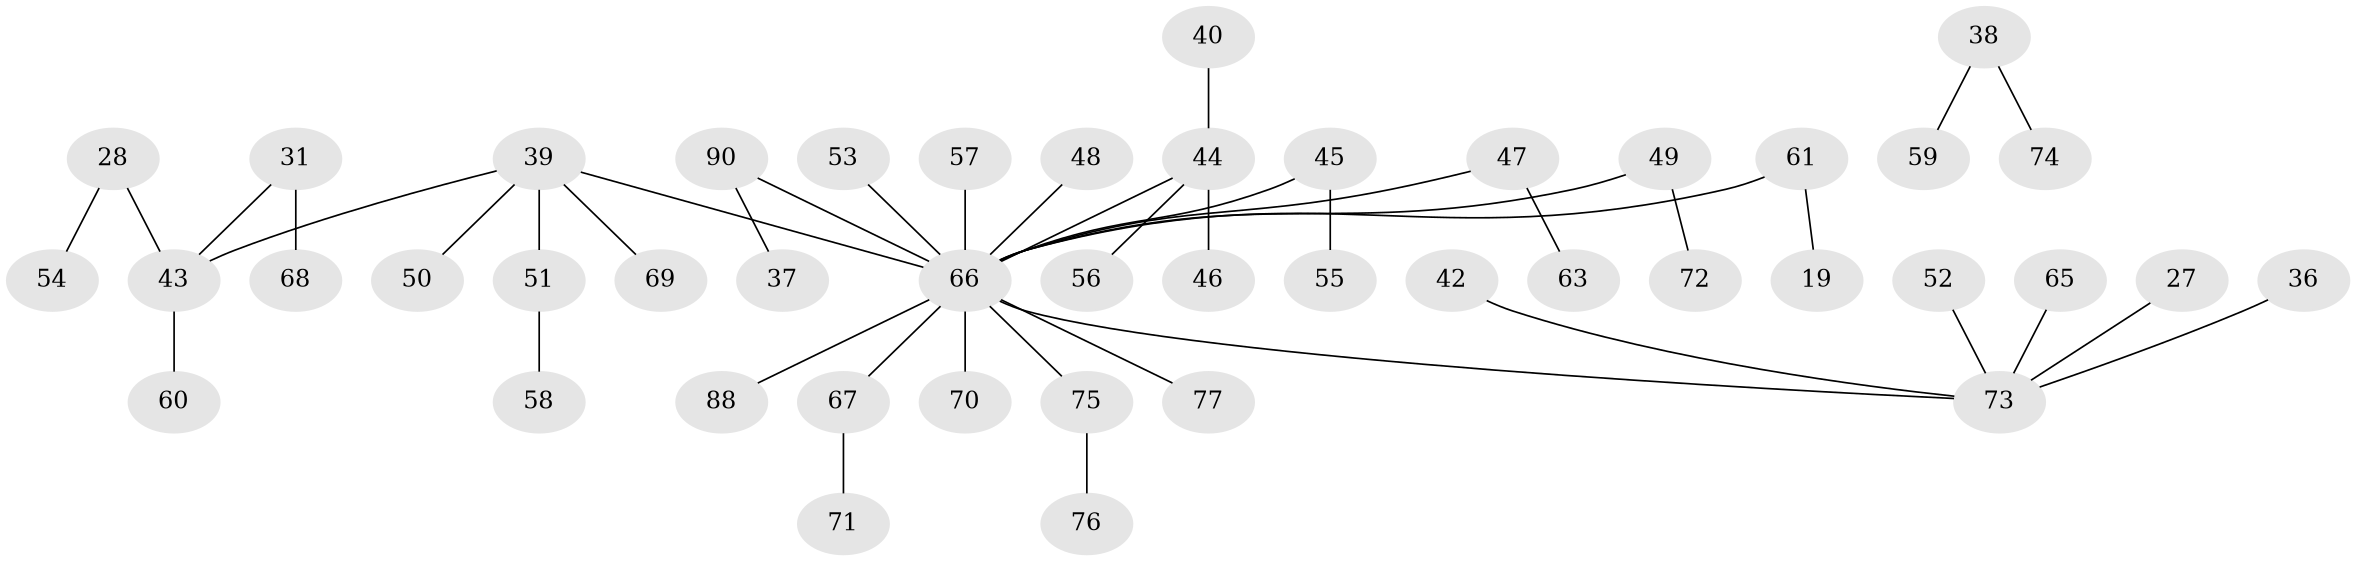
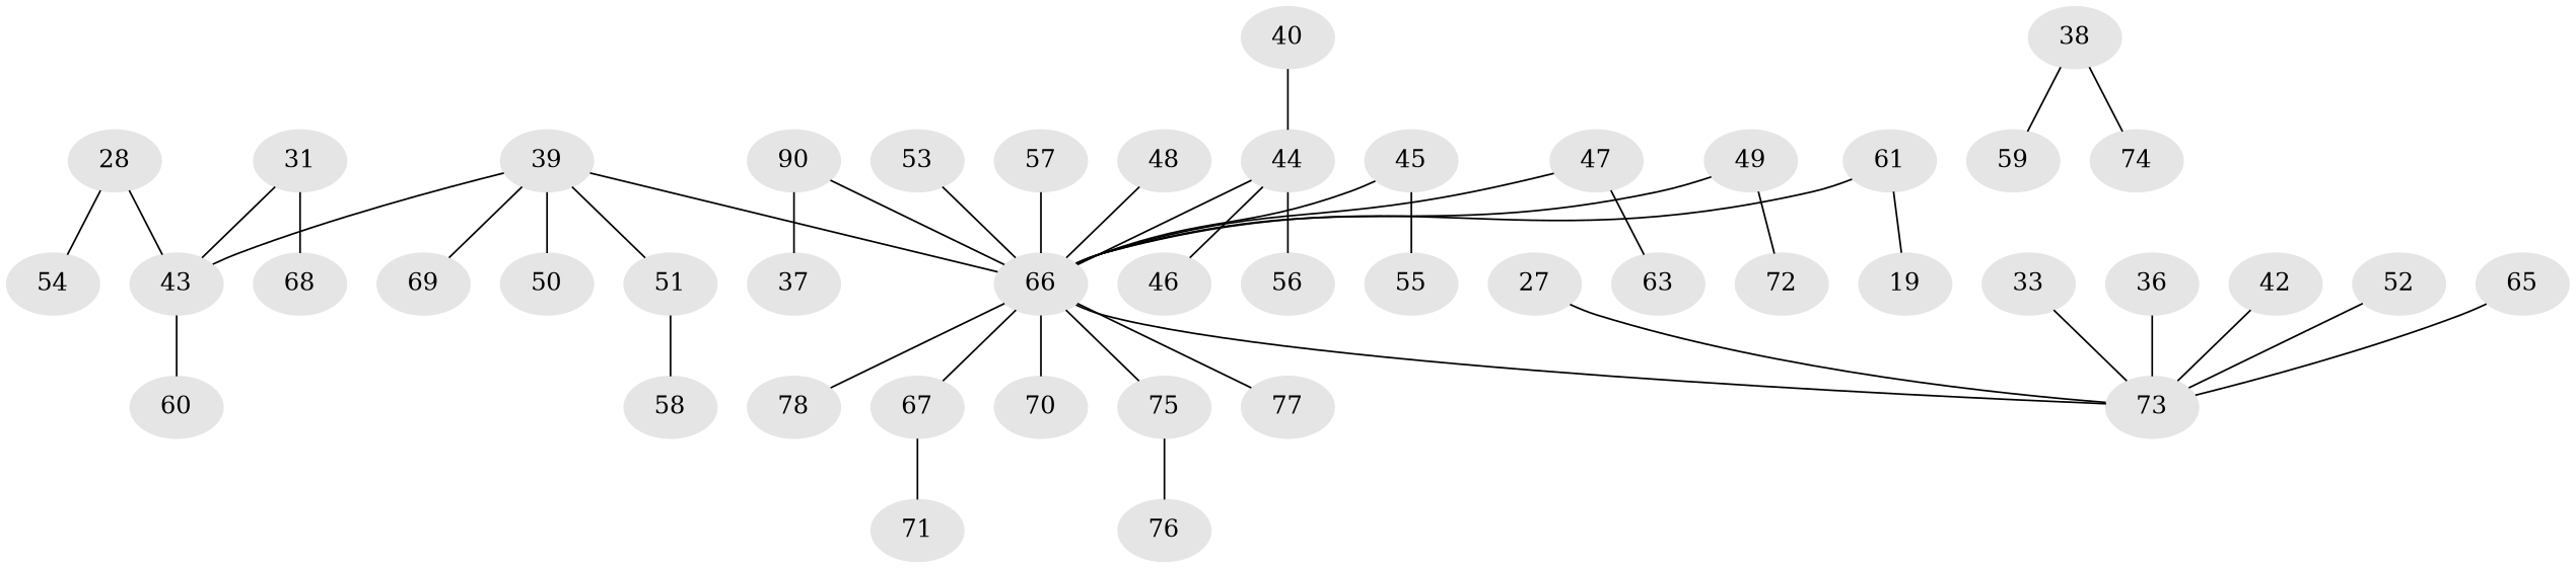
  graph {
    node [color=gray90 style=filled]
    73 [super="+1+25+9+22"]
    27
    43 [super="+21"]
    60
    28
    54
    n7 [label=90]
    37
    66 [super="+2+26+3+64+8+15+20"]
    67 [super="+35"]
    70
    75
    77
-   78 [label=88]
+   78
    31
    68
+   33
    36
    38
    59
    74
    39 [super="+13+32+34"]
    50
    51
    69
    58
    44 [super="+19+10"]
    46
    56
    40
    42
    45
    55
    47
    63
    48
    49
    72
    52
    53
    57 [super="+14"]
    61 [super="+41"]
    n43 [label=19]
    65
    71
    76
    27 -- 73
    43 -- 60
    28 -- 43
    28 -- 54
    n7 -- 37
    n7 -- 66
    66 -- 73
    66 -- 67
    66 -- 70
    66 -- 75
    66 -- 77
    66 -- 78
    67 -- 71
    75 -- 76
    31 -- 43
    31 -- 68
+   33 -- 73
    36 -- 73
    38 -- 59
    38 -- 74
    39 -- 43
    39 -- 66
    39 -- 50
    39 -- 51
    39 -- 69
    51 -- 58
    44 -- 66
    44 -- 46
    44 -- 56
    40 -- 44
    42 -- 73
    45 -- 66
    45 -- 55
    47 -- 66
    47 -- 63
    48 -- 66
    49 -- 66
    49 -- 72
    52 -- 73
    53 -- 66
    57 -- 66
    61 -- 66
    61 -- n43
    65 -- 73
  }
